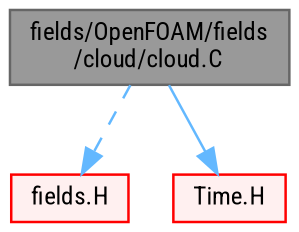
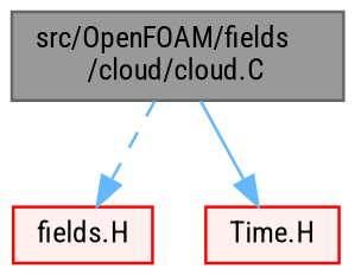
  digraph {
    fontname="Roboto Condensed"
    node [color=red fillcolor="#FFF0F0" fontname="Roboto Condensed" fontsize=10 shape=box style=filled]
    edge [color=steelblue1 fontname="Roboto Condensed" fontsize=10 labelfontname=Helvetica labelfontsize=10]
-   n1 [color=gray40 fillcolor=grey60 fontcolor=black height=0.2 label="fields/OpenFOAM/fields\l/cloud/cloud.C" width=0.4]
+   n1 [color=gray40 fillcolor=grey60 fontcolor=black height=0.2 label="src/OpenFOAM/fields\l/cloud/cloud.C" width=0.4]
    n2 [height=0.2 label="fields.H" width=0.4]
    n3 [height=0.2 label="Time.H" width=0.4]
    n1 -> n2 [style=dashed]
    n1 -> n3 [style=solid]
  }
